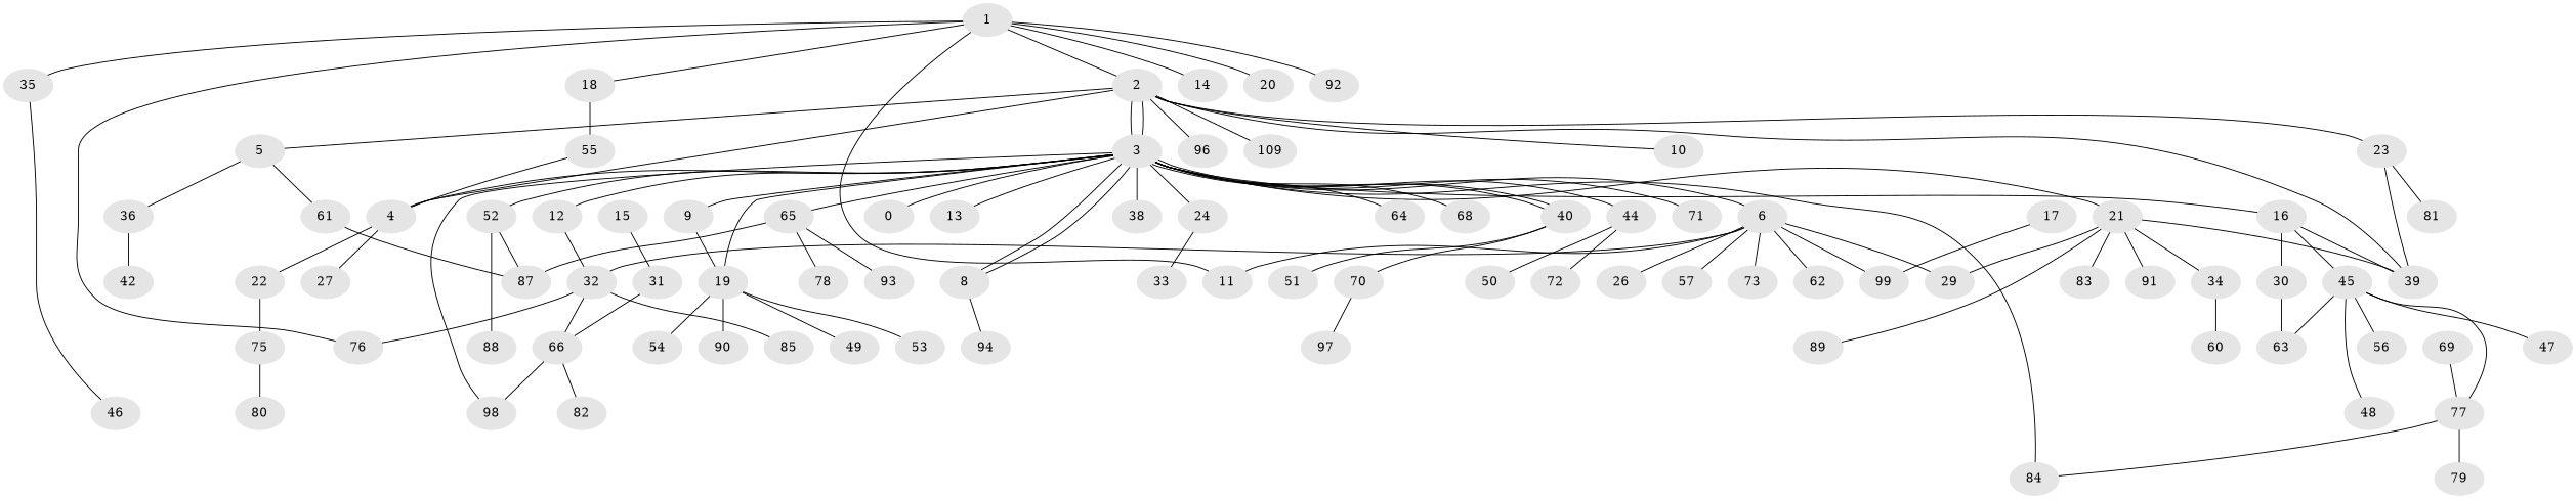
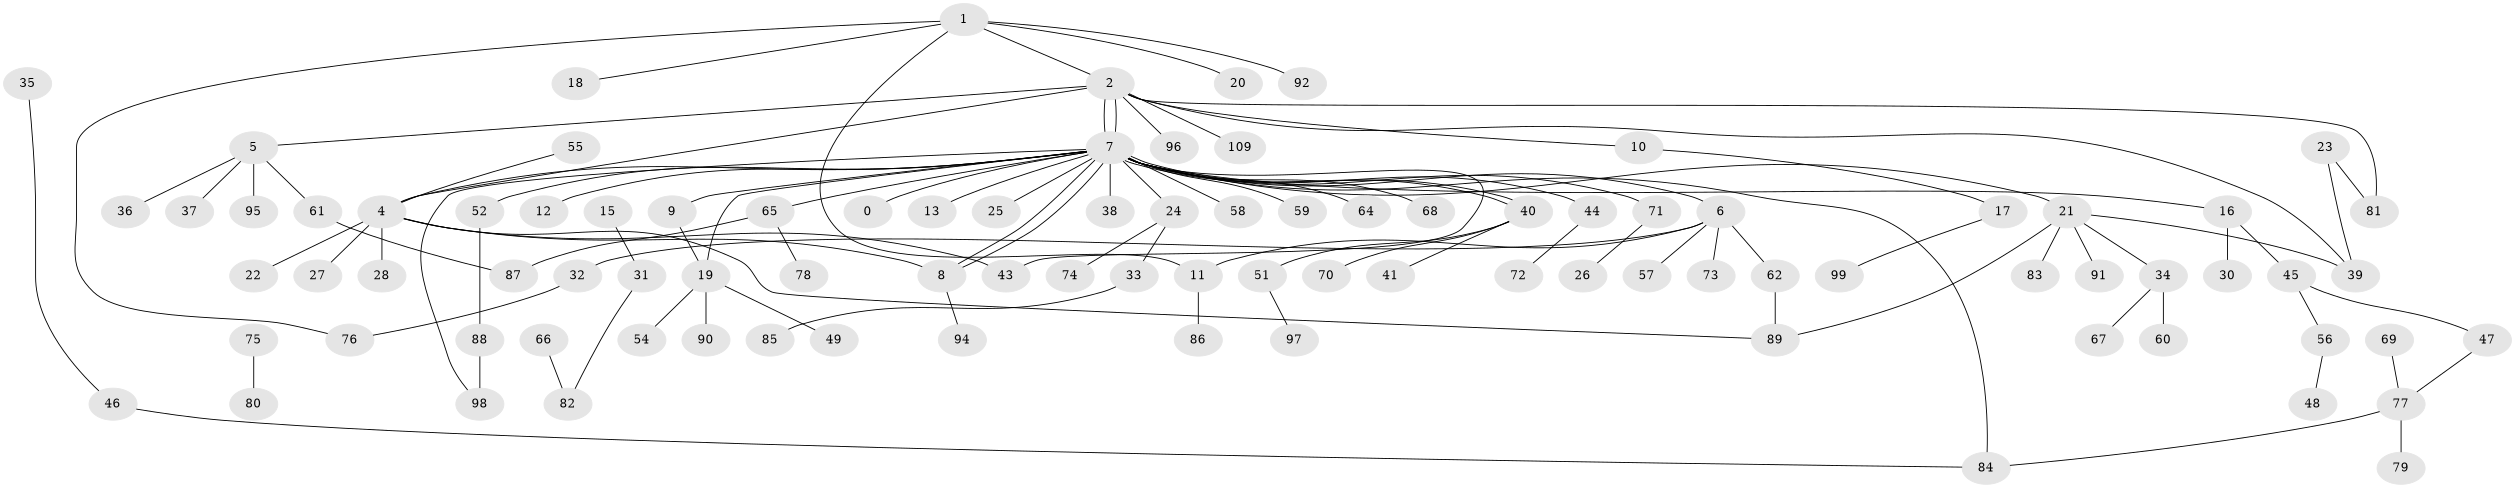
  graph {
    node [color=gray90 style=filled]
    1
    2
    11
-   14
    18
    20
    35
    76
    92
    4
-   3
+   3 [label=7]
    5
    10
    23
    39
    96
    n17 [label=109]
    8
+   43
    22
    27
+   28
    89
+   86
    55
    46
    6
    n28 [label=0]
    9
    12
    13
    16
    19
    21
    24
+   25
    38
    40
    44
    52
+   58
+   59
    64
    65
    68
    71
    84
    98
    36
+   37
    61
+   95
    17
    81
    26
-   29
    32
    57
    62
    73
    99
    94
    30
    45
    49
-   53
    54
    90
    34
    83
    91
    33
+   74
+   41
    51
    70
-   50
    72
    87
    88
    78
-   93
    66
    82
    75
-   42
    15
    31
    85
-   63
    47
    48
    56
    60
+   67
    80
    97
    77
    79
    69
    1 -- 2
    1 -- 11
-   1 -- 14
    1 -- 18
    1 -- 20
-   1 -- 35
    1 -- 76
    1 -- 92
    2 -- 4
    2 -- 3
    2 -- 3
    2 -- 5
    2 -- 10
-   2 -- 23
+   2 -- 81
    2 -- 39
    2 -- 96
    2 -- n17
-   18 -- 55
+   11 -- 86
    35 -- 46
+   4 -- 8
+   4 -- 43
    4 -- 22
    4 -- 27
+   4 -- 28
+   4 -- 89
    3 -- 4
    3 -- 8
    3 -- 8
+   3 -- 43
    3 -- 6
    3 -- n28
    3 -- 9
    3 -- 12
    3 -- 13
    3 -- 16
    3 -- 19
    3 -- 21
    3 -- 24
+   3 -- 25
    3 -- 38
    3 -- 40
    3 -- 40
    3 -- 44
    3 -- 52
+   3 -- 58
+   3 -- 59
    3 -- 64
    3 -- 65
    3 -- 68
    3 -- 71
    3 -- 84
    3 -- 98
    5 -- 36
+   5 -- 37
    5 -- 61
+   5 -- 95
+   10 -- 17
    23 -- 39
    23 -- 81
    8 -- 94
-   22 -- 75
    55 -- 4
+   46 -- 84
    6 -- 11
-   6 -- 26
-   6 -- 29
+   71 -- 26
    6 -- 32
    6 -- 57
    6 -- 62
    6 -- 73
-   6 -- 99
    9 -- 19
-   12 -- 32
-   16 -- 39
    16 -- 30
    16 -- 45
    19 -- 49
-   19 -- 53
    19 -- 54
    19 -- 90
    21 -- 39
    21 -- 89
-   21 -- 29
    21 -- 34
    21 -- 83
    21 -- 91
    24 -- 33
+   24 -- 74
+   40 -- 41
    40 -- 51
    40 -- 70
-   44 -- 50
    44 -- 72
-   52 -- 87
    52 -- 88
    65 -- 87
    65 -- 78
-   65 -- 93
-   36 -- 42
    61 -- 87
    17 -- 99
    32 -- 76
-   32 -- 66
-   32 -- 85
-   30 -- 63
-   45 -- 63
+   33 -- 85
+   62 -- 89
    45 -- 47
-   45 -- 48
+   56 -- 48
    45 -- 56
    34 -- 60
-   70 -- 97
-   66 -- 98
+   34 -- 67
+   51 -- 97
+   88 -- 98
    66 -- 82
    75 -- 80
    15 -- 31
-   31 -- 66
-   45 -- 77
+   31 -- 82
+   47 -- 77
    77 -- 84
    77 -- 79
    69 -- 77
  }
